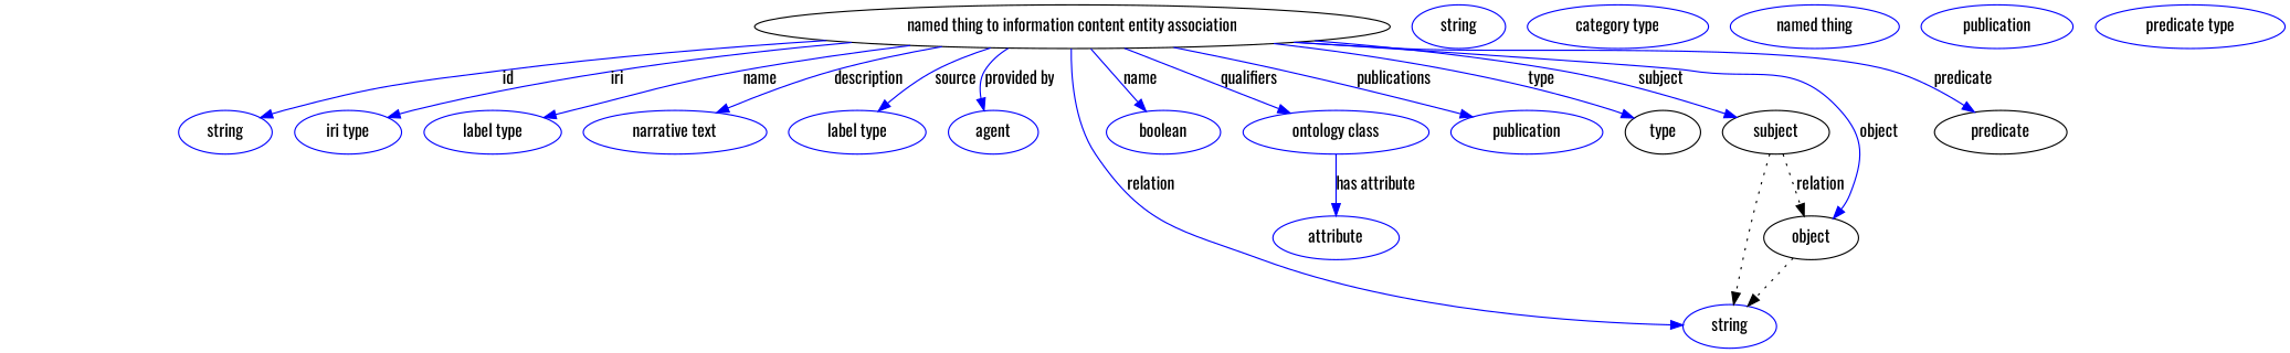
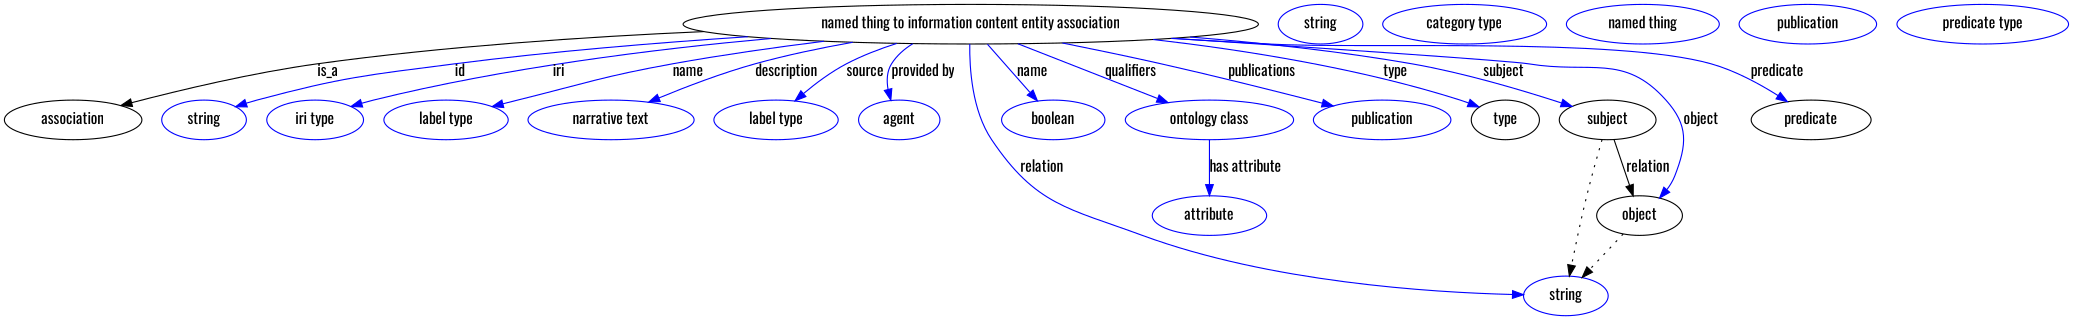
  digraph {
    fontname=Oswald
    node [fontname=Oswald color=blue]
    edge [fontname=Oswald color=blue style=solid]
    n1 [height=0.5 label="named thing to information content entity association" width=7.2577 color=""]
+   association [height=0.5 width=1.7332 color=""]
    n3 [height=0.5 label=string width=1.0652]
    n4 [height=0.5 label="iri type" width=1.2277]
    n5 [height=0.5 label="label type" width=1.5707]
    n6 [height=0.5 label="narrative text" width=2.0943]
    n7 [height=0.5 label="label type" width=1.5707]
    n8 [height=0.5 label=agent width=1.0291]
    n9 [height=0.5 label=string width=1.0652]
    n10 [height=0.5 label=boolean width=1.2999]
    n11 [height=0.5 label="ontology class" width=2.1304]
    n12 [height=0.5 label=publication width=1.7332]
    type [height=0.5 width=0.86659 color=""]
    subject [height=0.5 width=1.2277 color=""]
    object [height=0.5 width=1.0832 color=""]
    predicate [height=0.5 width=1.5165 color=""]
    n17 [height=0.5 label=attribute width=1.4443]
    n18 [height=0.5 label=string width=1.0652]
    n19 [height=0.5 label="category type" width=2.0762]
    n20 [height=0.5 label="named thing" width=1.9318]
    n21 [height=0.5 label=publication width=1.7332]
    n22 [height=0.5 label="predicate type" width=2.1665]
+   n1 -> association [label=is_a color="" style=""]
    n1 -> n3 [label=id]
    n1 -> n4 [label=iri]
    n1 -> n5 [label=name]
    n1 -> n6 [label=description]
    n1 -> n7 [label=source]
    n1 -> n8 [label="provided by"]
    n1 -> n9 [label=relation]
    n1 -> n10 [label=name]
    n1 -> n11 [label=qualifiers]
    n1 -> n12 [label=publications]
    n1 -> type [label=type]
    n1 -> subject [label=subject]
    n1 -> object [label=object]
    n1 -> predicate [label=predicate]
    n11 -> n17 [label="has attribute"]
    subject -> n9 [style=dotted color=""]
-   subject -> object [label=relation style=dotted color=""]
+   subject -> object [label=relation color="" style=""]
    object -> n9 [style=dotted color=""]
  }
